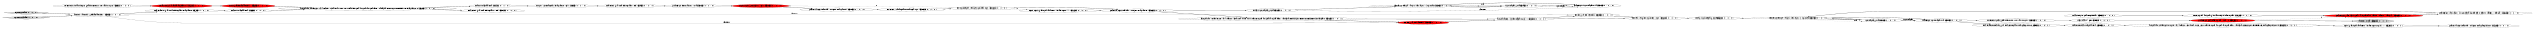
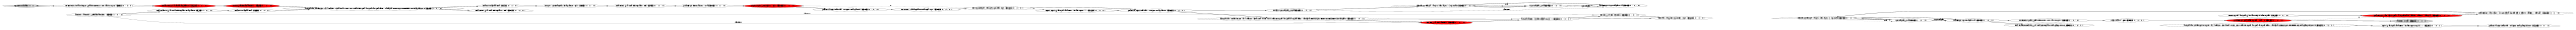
  digraph {
    fontname="DejaVu Sans Mono"
    rankdir=LR
    node [fillcolor=white fontname="DejaVu Sans Mono" shape=ellipse style=filled]
    edge [fontname="DejaVu Sans Mono" style=bold]
    n1 [label="MockEndpoint mockResultBranch = getMockEndpoint(\"mock:result-branch\")@@@3@@@['0', '1', '0']"]
    n2 [fillcolor=red label="mockResultBranch.expectedMessageCount(2)@@@4@@@['0', '1', '0']"]
    n3 [fillcolor=red label="Git git = getGitTestRepository()@@@5@@@['0', '1', '0']"]
    n4 [label="template.sendBody(\"direct:create-branch\",\"\")@@@22@@@['1', '0', '1']"]
    n5 [label="List<Ref> ref = git.branchList().call()@@@24@@@['1', '0', '1']"]
    n6 [label="Git git = new Git(repository)@@@23@@@['0', '0', '1']"]
-   n7 [label="boolean branchCreated = false@@@25@@@['1', '0', '1']"]
    n8 [label="fileToAdd.createNewFile()@@@7@@@['0', '1', '0']"]
    n9 [label="git.add().addFilepattern(filenameToAdd).call()@@@8@@@['0', '1', '0']"]
    n10 [label="File gitDir = new File(gitLocalRepo,\".git\")@@@9@@@['0', '1', '0']"]
-   n11 [label="fileToAddDifferent.createNewFile()@@@33@@@['0', '0', '1']"]
    n12 [label="template.send(\"direct:add-on-branch\",new Processor(){@Override public void process(Exchange exchange){exchange.getIn().setHeader(GitConstants.GIT_FILE_NAME,filenameBranchToAdd)}})@@@34@@@['0', '0', '1']"]
    n13 [label="status = template.requestBody(\"direct:status-branch\",\"\",)@@@40@@@['0', '0', '1']"]
+   n14 [fillcolor=lightgray label="branchConsumerTest['0', '1', '0']" shape=diamond]
    n15 [label="git.branchCreate().setName(branchTest).call()@@@14@@@['1', '1', '0']"]
    n16 [label="assertTrue(status.getAdded().contains(filenameToAdd))@@@15@@@['1', '1', '1']"]
    n17 [fillcolor=red label="Status status = git.status().call()@@@11@@@['0', '1', '0']"]
    n18 [label="Status status = template.requestBody(\"direct:status\",\"\",)@@@14@@@['0', '0', '1']"]
    n19 [label="boolean branchCreated = false@@@16@@@['0', '1', '0']"]
    n20 [label="template.send(\"direct:commit\",new Processor(){@Override public void process(Exchange exchange){exchange.getIn().setHeader(GitConstants.GIT_COMMIT_MESSAGE,commitMessage)}})@@@16@@@['1', '0', '1']"]
    n21 [label="assertTrue(status.getAdded().contains(filenameToAdd))@@@12@@@['0', '1', '0']"]
    n22 [label="assertEquals(branchCreated,true)@@@31@@@['1', '0', '1']"]
    n23 [label="MockEndpoint added = getMockEndpoint(\"mock:result-branch\")@@@32@@@['1', '0', '0']"]
    n24 [label="File fileToAddDifferent = new File(gitLocalRepo,filenameBranchToAdd)@@@32@@@['0', '0', '1']"]
    n25 [label="Thread.sleep(1 * 5000)@@@33@@@['1', '0', '0']"]
    n26 [label="git.commit().setMessage(commitMessage).call()@@@13@@@['0', '1', '0']"]
-   n27 [label="mockResultBranch.assertIsSatisfied()@@@23@@@['0', '1', '0']"]
    n28 [label="List<Exchange> exchanges = mockResultBranch.getExchanges()@@@24@@@['0', '1', '0']"]
    n29 [fillcolor=red label="assertEquals(\"refs/heads/master\",exchanges.get(0).getOut().getBody().getName())@@@25@@@['0', '1', '0']"]
    n30 [label="refInternal.getName().equals(\"refs/heads/\" + branchTest)@@@27@@@['1', '1', '1']" shape=diamond]
    n31 [label="template.send(\"direct:add\",new Processor(){@Override public void process(Exchange exchange){exchange.getIn().setHeader(GitConstants.GIT_FILE_NAME,filenameToAdd)}})@@@6@@@['1', '1', '1']"]
    n32 [label="File gitDir = new File(gitLocalRepo,\".git\")@@@12@@@['1', '0', '1']"]
    n33 [label="assertEquals(\"refs/heads/\" + branchTest,exchanges.get(1).getOut().getBody().getName())@@@26@@@['0', '1', '0']"]
    n34 [label="assertEquals(branchCreated,true)@@@22@@@['0', '1', '0']"]
    n35 [label="refInternal.getName().equals(\"refs/heads/\" + branchTest)@@@18@@@['0', '1', '0']" shape=diamond]
    n36 [label="branchCreated = true@@@19@@@['0', '1', '0']"]
    n37 [fillcolor=red label="Git git = new Git(repository)@@@22@@@['1', '0', '0']"]
    n38 [fillcolor=red label="assertEquals(added.getExchanges().size(),2)@@@34@@@['1', '0', '0']"]
    n39 [fillcolor=lightgray label="repository.close()@@@35@@@['1', '0', '0']"]
    n40 [label="fileToAdd.createNewFile()@@@5@@@['1', '0', '1']"]
    n41 [label="assertTrue(status.getAdded().contains(filenameBranchToAdd))@@@41@@@['0', '0', '1']"]
    n42 [label="branchCreated = true@@@28@@@['1', '0', '1']"]
    n43 [label="File fileToAdd = new File(gitLocalRepo,filenameToAdd)@@@4@@@['1', '0', '1']"]
-   n44 [fillcolor=lightgray label="statusBranchTest['0', '0', '1']" shape=diamond]
    n45 [label="Repository repository = getTestRepository()@@@3@@@['1', '0', '1']"]
-   n46 [fillcolor=lightgray label="branchConsumerTest['1', '0', '0']" shape=diamond]
    n47 [label="assertEquals(gitDir.exists(),true)@@@10@@@['0', '1', '0']"]
    n1 -> n2
    n2 -> n3
    n3 -> n31
    n4 -> n5
    n4 -> n6
-   n5 -> n7
    n6 -> n5
-   n7 -> n30
    n8 -> n9
    n9 -> n10
    n10 -> n47
-   n11 -> n12
    n12 -> n13
    n13 -> n41
+   n14 -> n1
    n15 -> n16
    n15 -> n17 [label=0 style=dashed]
    n15 -> n18 [label=0 style=dashed]
    n16 -> n19
    n16 -> n20
    n17 -> n21
    n18 -> n16
    n19 -> n34 [label=repository style=solid]
    n19 -> n35
    n20 -> n4
    n20 -> n37
    n21 -> n26
    n22 -> n23
    n22 -> n24
    n23 -> n25
-   n24 -> n11
    n25 -> n38
    n26 -> n15
-   n27 -> n28
    n28 -> n29
    n29 -> n33
    n30 -> n22
    n30 -> n42
    n30 -> n42 [label=true style=dotted]
    n31 -> n8
    n31 -> n32
    n33 -> n30
    n35 -> n34
    n35 -> n36
    n35 -> n36 [label=true style=dotted]
    n36 -> n34 [label=branchCreated style=solid]
    n36 -> n34
    n36 -> n35
    n37 -> n4
    n38 -> n29 [label=0 style=dashed]
    n38 -> n39
    n40 -> n31
    n42 -> n22 [label=branchCreated style=solid]
    n42 -> n22
    n42 -> n30
    n43 -> n40
-   n44 -> n45
    n45 -> n6 [label=repository style=solid]
    n45 -> n37 [label=repository style=solid]
    n45 -> n43
-   n46 -> n45
    n47 -> n17
  }
